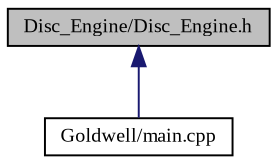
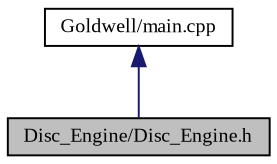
  digraph {
    fontname="Liberation Serif"
    node [color=black fontname="Liberation Serif" fontsize=10 shape=record style=filled]
    n1 [fillcolor=grey75 fontcolor=black height=0.2 label="Disc_Engine/Disc_Engine.h" width=0.4]
    n2 [fillcolor=white height=0.2 label="Goldwell/main.cpp" width=0.4]
-   n1 -> n2 [color=midnightblue dir=back fontname="Liberation Serif" fontsize=10 labelfontname=Helvetica labelfontsize=10 style=solid]
+   n2 -> n1 [color=midnightblue dir=back fontname="Liberation Serif" fontsize=10 labelfontname=Helvetica labelfontsize=10 style=solid]
  }
